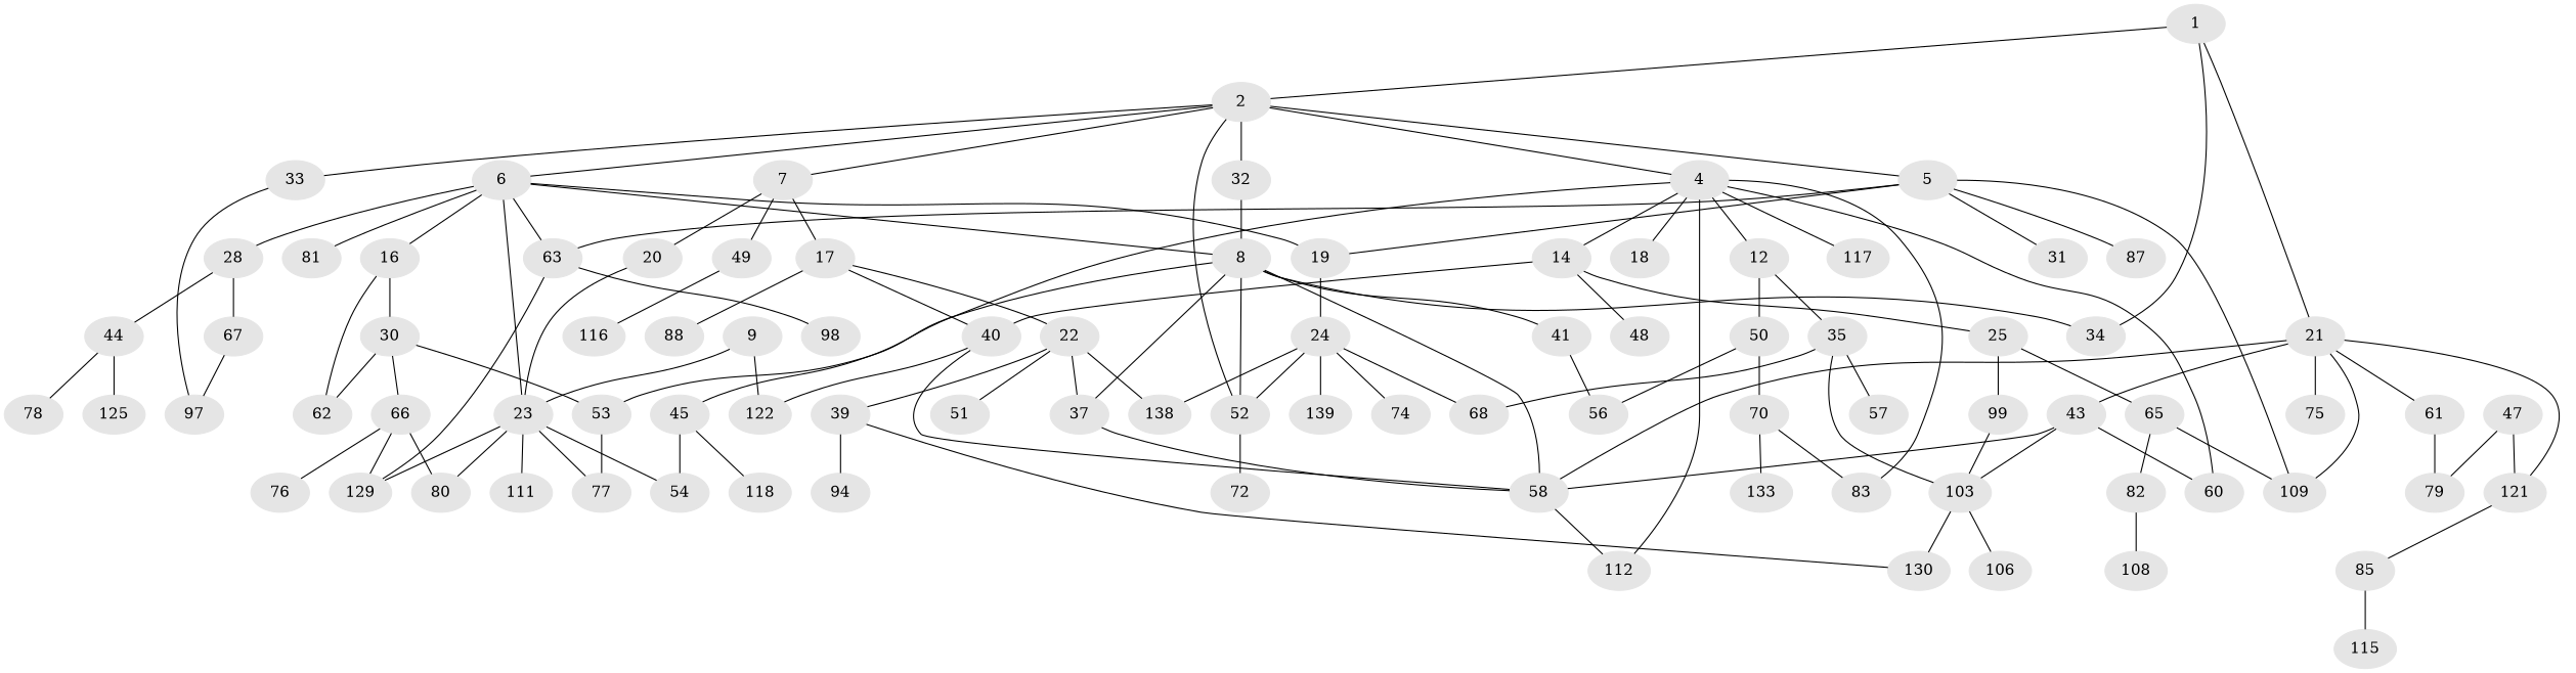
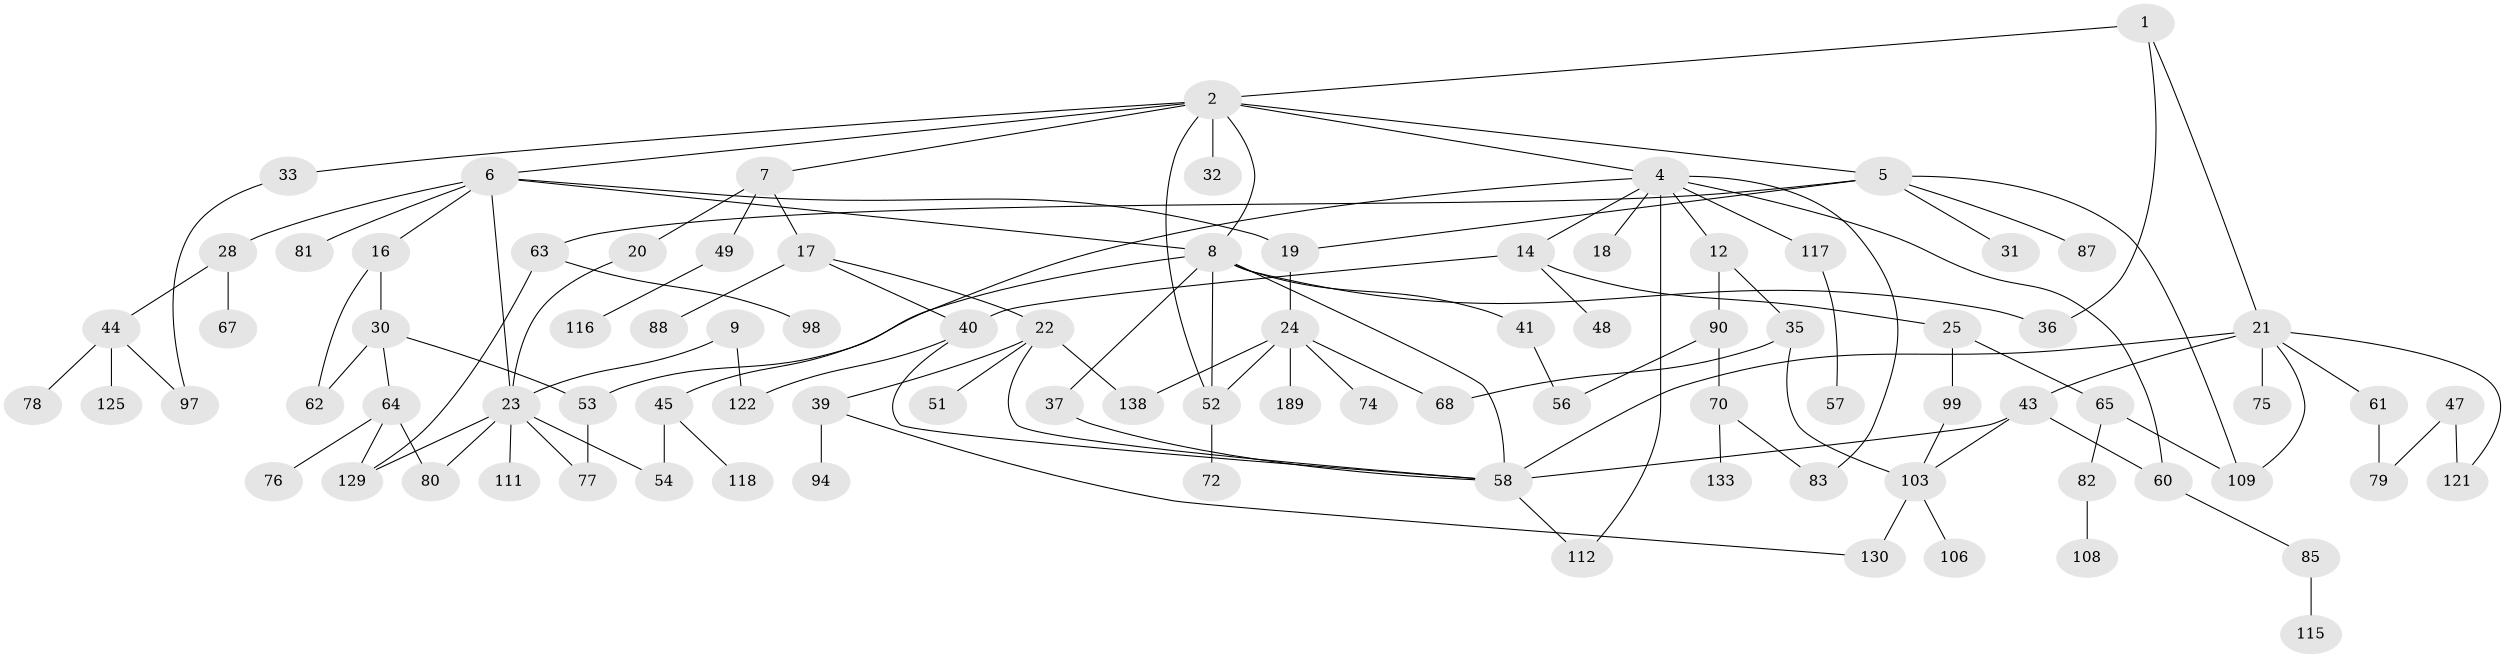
  graph {
    fontname="DejaVu Serif"
    node [color=gray90 fontname="DejaVu Serif" style=filled]
    edge [fontname="DejaVu Serif"]
    1 [super="+71"]
    2 [super="+3"]
    21 [super="+29"]
-   34
+   34 [label=36]
    4 [super="+11"]
    5 [super="+126"]
    6 [super="+15"]
    7
    8 [super="+10"]
    32
    33 [super="+123"]
    52 [super="+131"]
    109
    58 [super="+96"]
    43 [super="+128"]
    61
    75 [super="+100"]
    121
    12
    14 [super="+26"]
    18 [super="+101"]
    45 [super="+107"]
    60
    83 [super="+127"]
    112
    117
    19 [super="+89"]
    31
    63 [super="+69"]
    87 [super="+113"]
    16
    23 [super="+55"]
    28 [super="+36"]
    81 [super="+135"]
    17 [super="+27"]
    20 [super="+105"]
    49 [super="+93"]
    37 [super="+90"]
    41 [super="+42"]
    53
    9 [super="+13"]
    122
    97 [super="+110"]
    72
    35
-   50 [super="+95"]
+   50 [super="+95" label=90]
    25 [super="+38"]
    40
    48
    54
    118
    85 [super="+120"]
    24 [super="+99"]
    129 [super="+136"]
    98
    30 [super="+46"]
    62
    77
    80 [super="+119"]
    111
    44 [super="+86"]
    67
    22
    88 [super="+91"]
    116
    56
    47 [super="+64"]
    79 [super="+84"]
    68 [super="+114"]
    57 [super="+59"]
    103 [super="+134"]
    70 [super="+124"]
    65 [super="+102"]
    n74 [label=99]
-   66
+   66 [label=64]
    39 [super="+73"]
    51
    138
    74
-   139
+   139 [label=189]
    94
    130 [super="+132"]
    82
    78
    125 [super="+140"]
    76
    106
    133
    115
    108
    1 -- 2
    1 -- 21
    1 -- 34
    2 -- 4
    2 -- 5
    2 -- 6
    2 -- 7
-   32 -- 8
+   2 -- 8
    2 -- 32
    2 -- 33
    2 -- 52
    21 -- 109
    21 -- 58
    21 -- 43
    21 -- 61
    21 -- 75
    21 -- 121
    4 -- 12
    4 -- 14
    4 -- 18
    4 -- 45
    4 -- 60
    4 -- 83
    4 -- 112
    4 -- 117
    5 -- 109
    5 -- 19
    5 -- 31
    5 -- 63
    5 -- 87
    6 -- 8
    6 -- 19
-   6 -- 63
    6 -- 16
    6 -- 23
    6 -- 28
    6 -- 81
    7 -- 17
    7 -- 20
    7 -- 49
    8 -- 34
    8 -- 52
    8 -- 58
    8 -- 37
    8 -- 41
    8 -- 53
    33 -- 97
    52 -- 72
    58 -- 112
    43 -- 58
    43 -- 60
    43 -- 103
    61 -- 79
    12 -- 35
    12 -- 50
    14 -- 25
    14 -- 40
    14 -- 48
    45 -- 54 [weight=2]
    45 -- 118
-   121 -- 85
+   60 -- 85
    19 -- 24
    63 -- 129
    63 -- 98
    16 -- 30
    16 -- 62
    23 -- 54
    23 -- 129
    23 -- 77
    23 -- 80
    23 -- 111
    28 -- 44
    28 -- 67
    17 -- 40
    17 -- 22
    17 -- 88
    20 -- 23
    49 -- 116
    37 -- 58
    41 -- 56
    53 -- 77
    9 -- 23
    9 -- 122
    35 -- 68
-   35 -- 57
+   117 -- 57
    35 -- 103
    50 -- 56
    50 -- 70
    25 -- 65
    25 -- n74
    40 -- 58
    40 -- 122
    85 -- 115
    24 -- 52
    24 -- 68
    24 -- 138
    24 -- 74
    24 -- 139
    30 -- 53
    30 -- 62
    30 -- 66
-   67 -- 97
+   44 -- 97
    44 -- 78
    44 -- 125
-   22 -- 37
+   22 -- 58
    22 -- 39
    22 -- 51
    22 -- 138
    47 -- 121
    47 -- 79
    103 -- 130 [weight=2]
    103 -- 106
    70 -- 83
    70 -- 133
    65 -- 109
    65 -- 82
    n74 -- 103
    66 -- 129
    66 -- 80
    66 -- 76
    39 -- 94
    39 -- 130
    82 -- 108
  }
